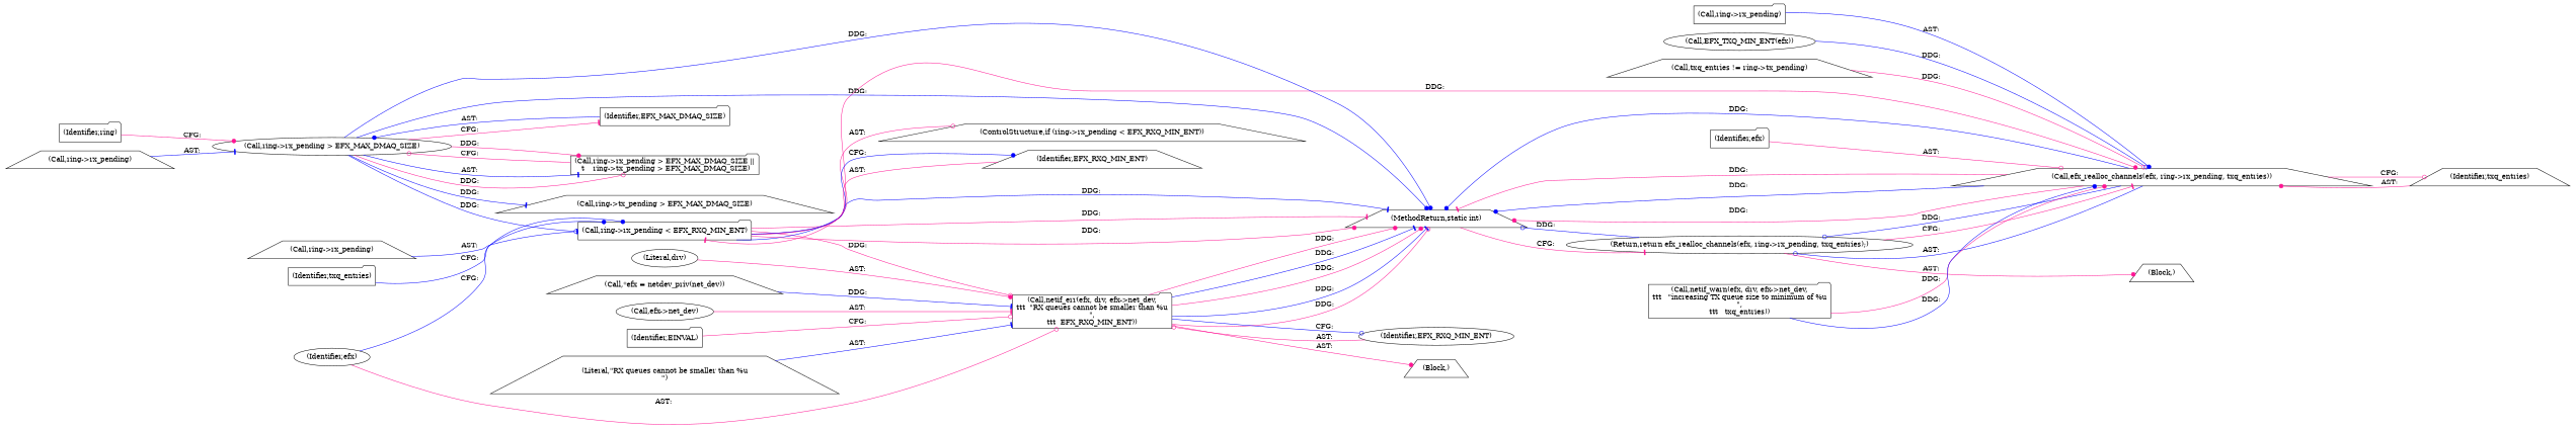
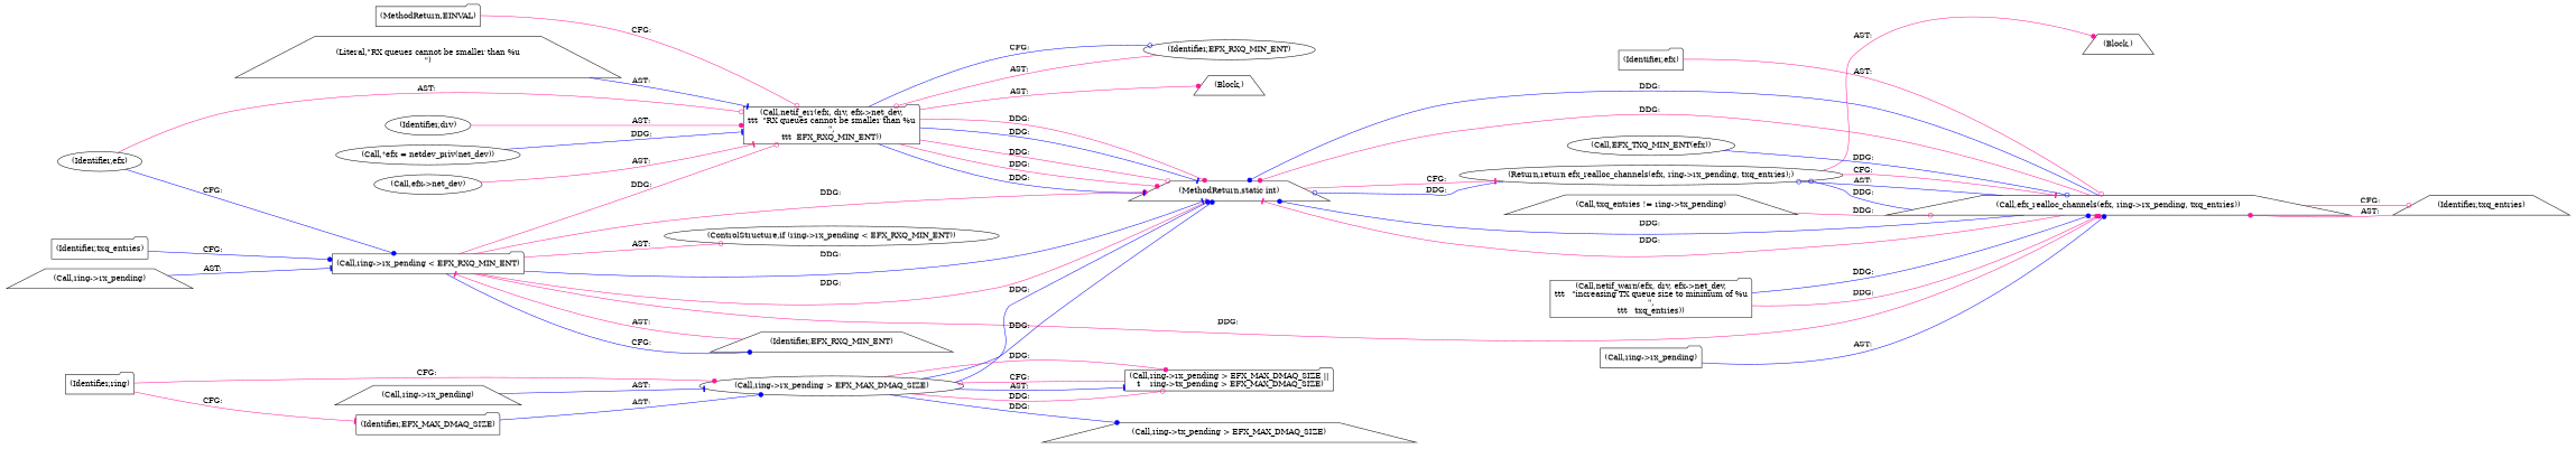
  digraph {
    rankdir=LR
    node [shape=trapezium]
    edge [arrowhead=dot color=deeppink]
    n1 [label="(Call,ring->rx_pending < EFX_RXQ_MIN_ENT)" shape=folder]
    n2 [label="(Call,netif_err(efx, drv, efx->net_dev,\n\t\t\t  \"RX queues cannot be smaller than %u\n\",\n\t\t\t  EFX_RXQ_MIN_ENT))" shape=folder]
    n3 [label="(Call,efx_realloc_channels(efx, ring->rx_pending, txq_entries))"]
    n4 [label="(MethodReturn,static int)"]
-   n5 [label="(ControlStructure,if (ring->rx_pending < EFX_RXQ_MIN_ENT))"]
+   n5 [label="(ControlStructure,if (ring->rx_pending < EFX_RXQ_MIN_ENT))" shape=ellipse]
    n6 [label="(Identifier,EFX_RXQ_MIN_ENT)"]
    n7 [label="(Identifier,EFX_RXQ_MIN_ENT)" shape=ellipse]
    n8 [label="(Block,)"]
    n9 [label="(Return,return efx_realloc_channels(efx, ring->rx_pending, txq_entries);)" shape=ellipse]
    n10 [label="(Identifier,txq_entries)"]
    n11 [label="(Call,ring->rx_pending > EFX_MAX_DMAQ_SIZE)" shape=ellipse]
    n12 [label="(Call,ring->tx_pending > EFX_MAX_DMAQ_SIZE)"]
    n13 [label="(Call,ring->rx_pending > EFX_MAX_DMAQ_SIZE ||\n \t    ring->tx_pending > EFX_MAX_DMAQ_SIZE)" shape=folder]
    n14 [label="(Identifier,EFX_MAX_DMAQ_SIZE)" shape=folder]
    n15 [label="(Block,)"]
-   n16 [label="(Literal,drv)" shape=ellipse]
+   n16 [label="(Identifier,drv)" shape=ellipse]
    n17 [label="(Call,ring->rx_pending)" shape=folder]
    n18 [label="(Identifier,ring)" shape=folder]
-   n19 [label="(Call,*efx = netdev_priv(net_dev))"]
+   n19 [label="(Call,*efx = netdev_priv(net_dev))" shape=ellipse]
    n20 [label="(Call,EFX_TXQ_MIN_ENT(efx))" shape=ellipse]
    n21 [label="(Identifier,efx)" shape=folder]
    n22 [label="(Call,efx->net_dev)" shape=ellipse]
    n23 [label="(Call,txq_entries != ring->tx_pending)"]
-   n24 [label="(Identifier,EINVAL)" shape=folder]
+   n24 [label="(MethodReturn,EINVAL)" shape=folder]
    n25 [label="(Call,ring->rx_pending)"]
    n26 [label="(Literal,\"RX queues cannot be smaller than %u\n\")"]
    n27 [label="(Call,netif_warn(efx, drv, efx->net_dev,\n\t\t\t   \"increasing TX queue size to minimum of %u\n\",\n\t\t\t   txq_entries))" shape=folder]
    n28 [label="(Call,ring->rx_pending)"]
    n29 [label="(Identifier,efx)" shape=ellipse]
    n30 [label="(Identifier,txq_entries)" shape=folder]
    n1 -> n2 [arrowhead=odot label="DDG: "]
    n1 -> n3 [label="DDG: "]
    n1 -> n4 [arrowhead=tee color=blue label="DDG: "]
    n1 -> n4 [arrowhead=tee label="DDG: "]
    n1 -> n4 [label="DDG: "]
    n1 -> n5 [arrowhead=odot label="AST: "]
    n1 -> n6 [color=blue label="CFG: "]
    n2 -> n4 [arrowhead=tee color=blue label="DDG: "]
    n2 -> n4 [arrowhead=odot label="DDG: "]
    n2 -> n4 [label="DDG: "]
    n2 -> n4 [arrowhead=tee color=blue label="DDG: "]
    n2 -> n4 [label="DDG: "]
    n2 -> n7 [arrowhead=odot color=blue label="CFG: "]
    n2 -> n8 [label="AST: "]
    n3 -> n4 [color=blue label="DDG: "]
    n3 -> n4 [arrowhead=tee label="DDG: "]
    n3 -> n4 [color=blue label="DDG: "]
    n3 -> n4 [label="DDG: "]
    n3 -> n9 [arrowhead=odot color=blue label="AST: "]
    n3 -> n9 [arrowhead=odot color=blue label="DDG: "]
    n3 -> n10 [arrowhead=odot label="CFG: "]
    n4 -> n9 [arrowhead=tee label="CFG: "]
    n6 -> n1 [arrowhead=tee label="AST: "]
    n7 -> n2 [arrowhead=odot label="AST: "]
    n9 -> n3 [arrowhead=tee label="CFG: "]
    n9 -> n4 [arrowhead=odot color=blue label="DDG: "]
    n9 -> n15 [label="AST: "]
    n10 -> n3 [label="AST: "]
-   n11 -> n1 [arrowhead=odot color=blue label="DDG: "]
    n11 -> n4 [color=blue label="DDG: "]
    n11 -> n4 [color=blue label="DDG: "]
-   n11 -> n12 [arrowhead=tee color=blue label="DDG: "]
+   n11 -> n12 [color=blue label="DDG: "]
    n11 -> n13 [arrowhead=tee color=blue label="AST: "]
    n11 -> n13 [arrowhead=odot label="DDG: "]
    n11 -> n13 [label="DDG: "]
-   n11 -> n14 [arrowhead=tee label="CFG: "]
+   n18 -> n14 [arrowhead=tee label="CFG: "]
    n13 -> n11 [arrowhead=odot label="CFG: "]
    n14 -> n11 [color=blue label="AST: "]
    n16 -> n2 [label="AST: "]
    n17 -> n3 [color=blue label="AST: "]
    n18 -> n11 [label="CFG: "]
    n19 -> n2 [arrowhead=tee color=blue label="DDG: "]
    n20 -> n3 [arrowhead=odot color=blue label="DDG: "]
    n21 -> n3 [arrowhead=odot label="AST: "]
    n22 -> n2 [arrowhead=tee label="AST: "]
    n23 -> n3 [arrowhead=odot label="DDG: "]
    n24 -> n2 [arrowhead=odot label="CFG: "]
    n25 -> n1 [arrowhead=tee color=blue label="AST: "]
    n26 -> n2 [arrowhead=tee color=blue label="AST: "]
    n27 -> n3 [label="DDG: "]
    n27 -> n3 [color=blue label="DDG: "]
    n28 -> n11 [arrowhead=tee color=blue label="AST: "]
    n29 -> n1 [color=blue label="CFG: "]
    n29 -> n2 [arrowhead=odot label="AST: "]
    n30 -> n1 [color=blue label="CFG: "]
  }
